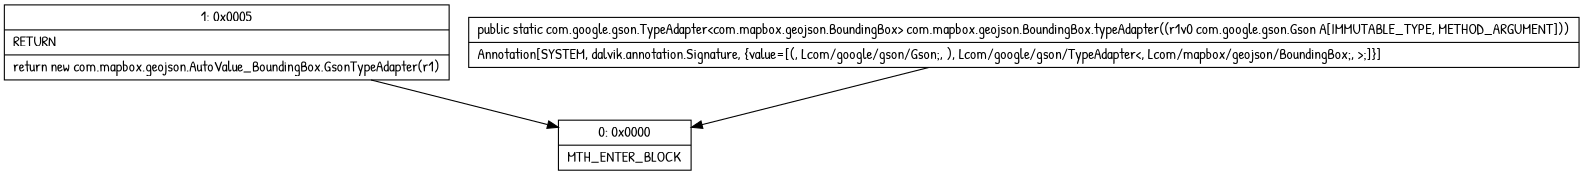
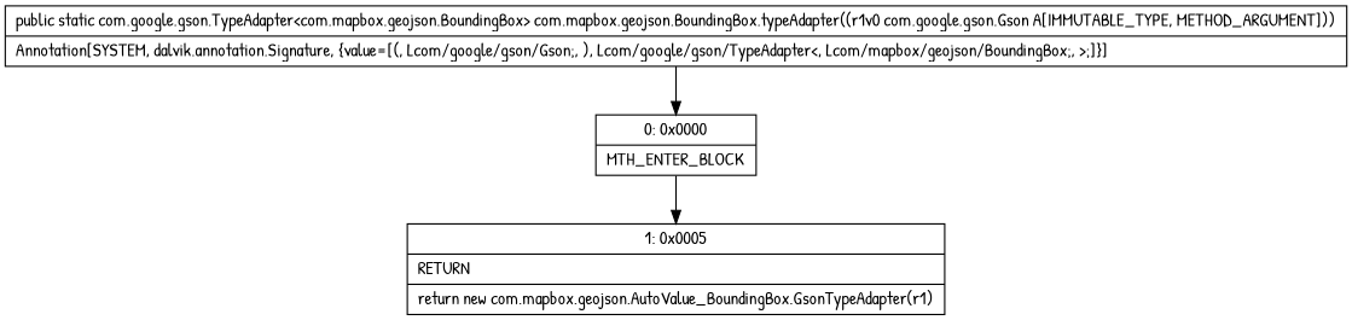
  digraph {
    fontname="Patrick Hand"
    node [shape=record fontname="Patrick Hand"]
    edge [fontname="Patrick Hand"]
    n1 [label="{0\:\ 0x0000|MTH_ENTER_BLOCK\l}"]
    n2 [label="{1\:\ 0x0005|RETURN\l|return new com.mapbox.geojson.AutoValue_BoundingBox.GsonTypeAdapter(r1)\l}"]
    n3 [label="{public static com.google.gson.TypeAdapter\<com.mapbox.geojson.BoundingBox\> com.mapbox.geojson.BoundingBox.typeAdapter((r1v0 com.google.gson.Gson A[IMMUTABLE_TYPE, METHOD_ARGUMENT]))  | Annotation[SYSTEM, dalvik.annotation.Signature, \{value=[(, Lcom\/google\/gson\/Gson;, ), Lcom\/google\/gson\/TypeAdapter\<, Lcom\/mapbox\/geojson\/BoundingBox;, \>;]\}]\l}"]
-   n2 -> n1
+   n1 -> n2
    n3 -> n1
  }
